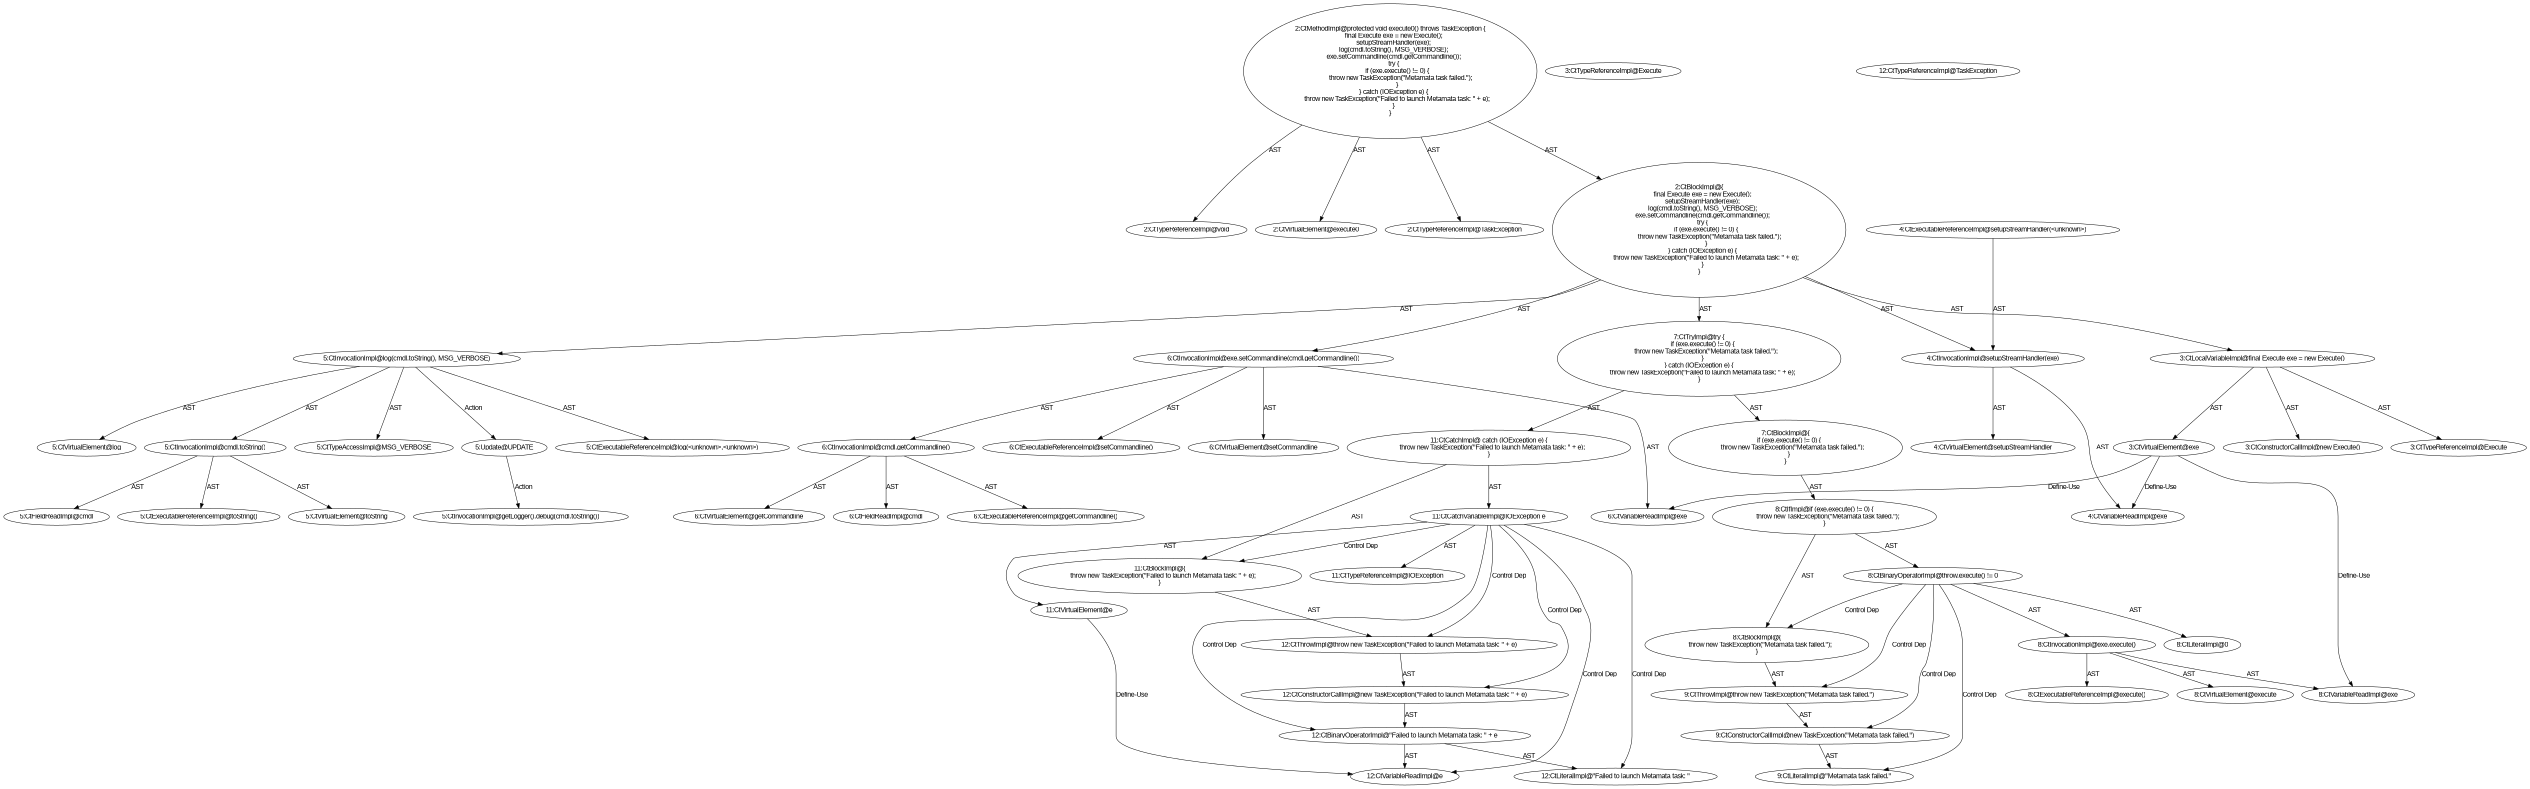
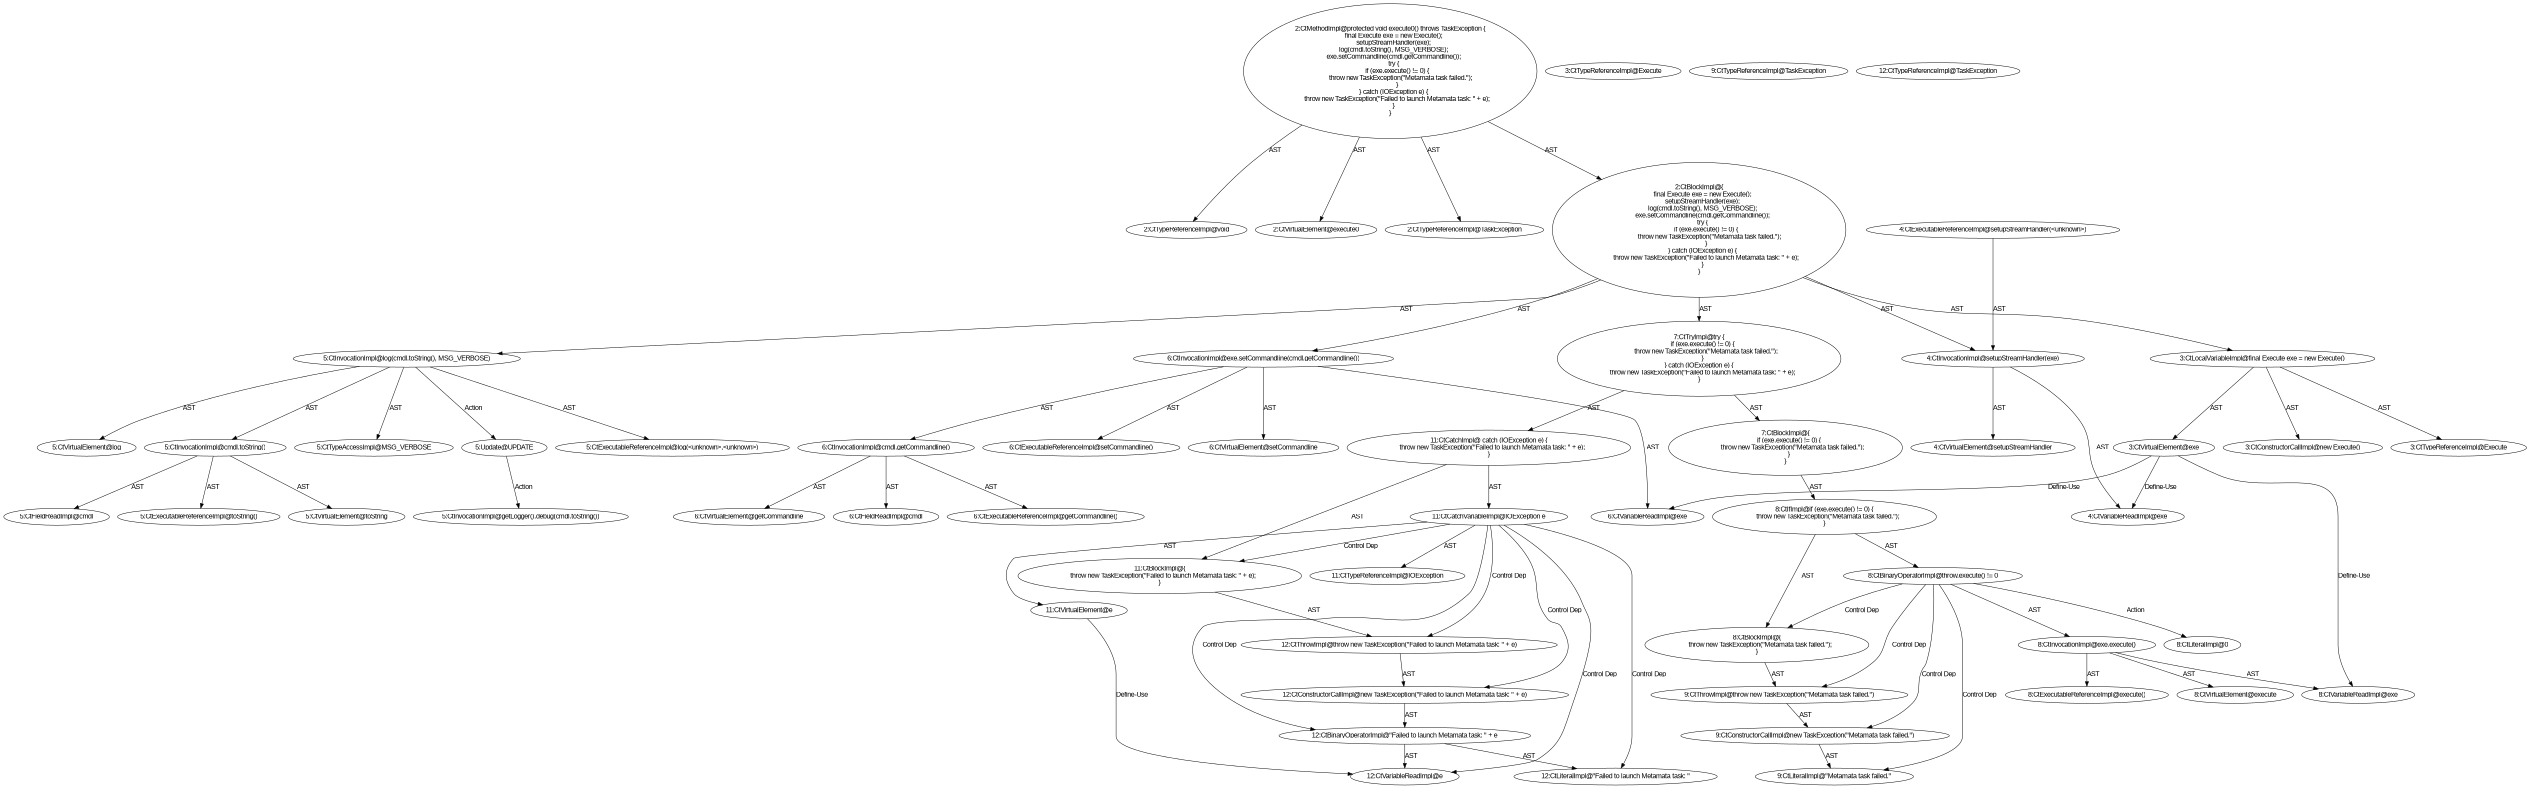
  digraph {
    fontname="Liberation Sans"
    node [fontname="Liberation Sans" shape=ellipse]
    edge [fontname="Liberation Sans"]
    n1 [label="2:CtTypeReferenceImpl@void"]
    n2 [label="2:CtVirtualElement@execute0"]
    n3 [label="2:CtTypeReferenceImpl@TaskException"]
    n4 [label="3:CtTypeReferenceImpl@Execute"]
    n5 [label="3:CtTypeReferenceImpl@Execute"]
    n6 [label="3:CtConstructorCallImpl@new Execute()"]
    n7 [label="3:CtVirtualElement@exe"]
    n8 [label="4:CtVariableReadImpl@exe"]
    n9 [label="6:CtVariableReadImpl@exe"]
    n10 [label="8:CtVariableReadImpl@exe"]
    n11 [label="3:CtLocalVariableImpl@final Execute exe = new Execute()"]
    n12 [label="4:CtExecutableReferenceImpl@setupStreamHandler(<unknown>)"]
    n13 [label="4:CtInvocationImpl@setupStreamHandler(exe)"]
    n14 [label="4:CtVirtualElement@setupStreamHandler"]
    n15 [label="5:CtExecutableReferenceImpl@log(<unknown>,<unknown>)"]
    n16 [label="5:CtVirtualElement@log"]
    n17 [label="5:CtExecutableReferenceImpl@toString()"]
    n18 [label="5:CtVirtualElement@toString"]
    n19 [label="5:CtFieldReadImpl@cmdl"]
    n20 [label="5:CtInvocationImpl@cmdl.toString()"]
    n21 [label="5:CtTypeAccessImpl@MSG_VERBOSE"]
    n22 [label="5:CtInvocationImpl@log(cmdl.toString(), MSG_VERBOSE)"]
    n23 [label="5:Update@UPDATE"]
    n24 [label="5:CtInvocationImpl@getLogger().debug(cmdl.toString())"]
    n25 [label="6:CtExecutableReferenceImpl@setCommandline()"]
    n26 [label="6:CtVirtualElement@setCommandline"]
    n27 [label="6:CtExecutableReferenceImpl@getCommandline()"]
    n28 [label="6:CtVirtualElement@getCommandline"]
    n29 [label="6:CtFieldReadImpl@cmdl"]
    n30 [label="6:CtInvocationImpl@cmdl.getCommandline()"]
    n31 [label="6:CtInvocationImpl@exe.setCommandline(cmdl.getCommandline())"]
    n32 [label="8:CtExecutableReferenceImpl@execute()"]
    n33 [label="8:CtVirtualElement@execute"]
    n34 [label="8:CtInvocationImpl@exe.execute()"]
    n35 [label="8:CtLiteralImpl@0"]
    n36 [label="8:CtBinaryOperatorImpl@throw.execute() != 0"]
    n37 [label="9:CtLiteralImpl@\"Metamata task failed.\""]
    n38 [label="9:CtConstructorCallImpl@new TaskException(\"Metamata task failed.\")"]
    n39 [label="9:CtThrowImpl@throw new TaskException(\"Metamata task failed.\")"]
    n40 [label="8:CtBlockImpl@\{\n    throw new TaskException(\"Metamata task failed.\");\n\}"]
+   n41 [label="9:CtTypeReferenceImpl@TaskException"]
    n42 [label="8:CtIfImpl@if (exe.execute() != 0) \{\n    throw new TaskException(\"Metamata task failed.\");\n\}"]
    n43 [label="7:CtBlockImpl@\{\n    if (exe.execute() != 0) \{\n        throw new TaskException(\"Metamata task failed.\");\n    \}\n\}"]
    n44 [label="11:CtVirtualElement@e"]
    n45 [label="12:CtVariableReadImpl@e"]
    n46 [label="11:CtTypeReferenceImpl@IOException"]
    n47 [label="11:CtCatchVariableImpl@IOException e"]
    n48 [label="12:CtLiteralImpl@\"Failed to launch Metamata task: \""]
    n49 [label="12:CtBinaryOperatorImpl@\"Failed to launch Metamata task: \" + e"]
    n50 [label="12:CtConstructorCallImpl@new TaskException(\"Failed to launch Metamata task: \" + e)"]
    n51 [label="12:CtThrowImpl@throw new TaskException(\"Failed to launch Metamata task: \" + e)"]
    n52 [label="11:CtBlockImpl@\{\n    throw new TaskException(\"Failed to launch Metamata task: \" + e);\n\}"]
    n53 [label="12:CtTypeReferenceImpl@TaskException"]
    n54 [label="11:CtCatchImpl@ catch (IOException e) \{\n    throw new TaskException(\"Failed to launch Metamata task: \" + e);\n\}"]
    n55 [label="7:CtTryImpl@try \{\n    if (exe.execute() != 0) \{\n        throw new TaskException(\"Metamata task failed.\");\n    \}\n\} catch (IOException e) \{\n    throw new TaskException(\"Failed to launch Metamata task: \" + e);\n\}"]
    n56 [label="2:CtBlockImpl@\{\n    final Execute exe = new Execute();\n    setupStreamHandler(exe);\n    log(cmdl.toString(), MSG_VERBOSE);\n    exe.setCommandline(cmdl.getCommandline());\n    try \{\n        if (exe.execute() != 0) \{\n            throw new TaskException(\"Metamata task failed.\");\n        \}\n    \} catch (IOException e) \{\n        throw new TaskException(\"Failed to launch Metamata task: \" + e);\n    \}\n\}"]
    n57 [label="2:CtMethodImpl@protected void execute0() throws TaskException \{\n    final Execute exe = new Execute();\n    setupStreamHandler(exe);\n    log(cmdl.toString(), MSG_VERBOSE);\n    exe.setCommandline(cmdl.getCommandline());\n    try \{\n        if (exe.execute() != 0) \{\n            throw new TaskException(\"Metamata task failed.\");\n        \}\n    \} catch (IOException e) \{\n        throw new TaskException(\"Failed to launch Metamata task: \" + e);\n    \}\n\}"]
    n7 -> n8 [label="Define-Use"]
    n7 -> n9 [label="Define-Use"]
    n7 -> n10 [label="Define-Use"]
    n11 -> n4 [label=AST]
    n11 -> n6 [label=AST]
    n11 -> n7 [label=AST]
    n12 -> n13 [label=AST]
    n13 -> n8 [label=AST]
    n13 -> n14 [label=AST]
    n20 -> n17 [label=AST]
    n20 -> n18 [label=AST]
    n20 -> n19 [label=AST]
    n22 -> n15 [label=AST]
    n22 -> n16 [label=AST]
    n22 -> n20 [label=AST]
    n22 -> n21 [label=AST]
    n22 -> n23 [label=Action]
    n23 -> n24 [label=Action]
    n30 -> n27 [label=AST]
    n30 -> n28 [label=AST]
    n30 -> n29 [label=AST]
    n31 -> n9 [label=AST]
    n31 -> n25 [label=AST]
    n31 -> n26 [label=AST]
    n31 -> n30 [label=AST]
    n34 -> n10 [label=AST]
    n34 -> n32 [label=AST]
    n34 -> n33 [label=AST]
    n36 -> n34 [label=AST]
-   n36 -> n35 [label=AST]
+   n36 -> n35 [label=Action]
    n36 -> n37 [label="Control Dep"]
    n36 -> n38 [label="Control Dep"]
    n36 -> n39 [label="Control Dep"]
    n36 -> n40 [label="Control Dep"]
    n38 -> n37 [label=AST]
    n39 -> n38 [label=AST]
    n40 -> n39 [label=AST]
    n42 -> n36 [label=AST]
    n42 -> n40 [label=AST]
    n43 -> n42 [label=AST]
    n44 -> n45 [label="Define-Use"]
    n47 -> n44 [label=AST]
    n47 -> n45 [label="Control Dep"]
    n47 -> n46 [label=AST]
    n47 -> n48 [label="Control Dep"]
    n47 -> n49 [label="Control Dep"]
    n47 -> n50 [label="Control Dep"]
    n47 -> n51 [label="Control Dep"]
    n47 -> n52 [label="Control Dep"]
    n49 -> n45 [label=AST]
    n49 -> n48 [label=AST]
    n50 -> n49 [label=AST]
    n51 -> n50 [label=AST]
    n52 -> n51 [label=AST]
    n54 -> n47 [label=AST]
    n54 -> n52 [label=AST]
    n55 -> n43 [label=AST]
    n55 -> n54 [label=AST]
    n56 -> n11 [label=AST]
    n56 -> n13 [label=AST]
    n56 -> n22 [label=AST]
    n56 -> n31 [label=AST]
    n56 -> n55 [label=AST]
    n57 -> n1 [label=AST]
    n57 -> n2 [label=AST]
    n57 -> n3 [label=AST]
    n57 -> n56 [label=AST]
  }
